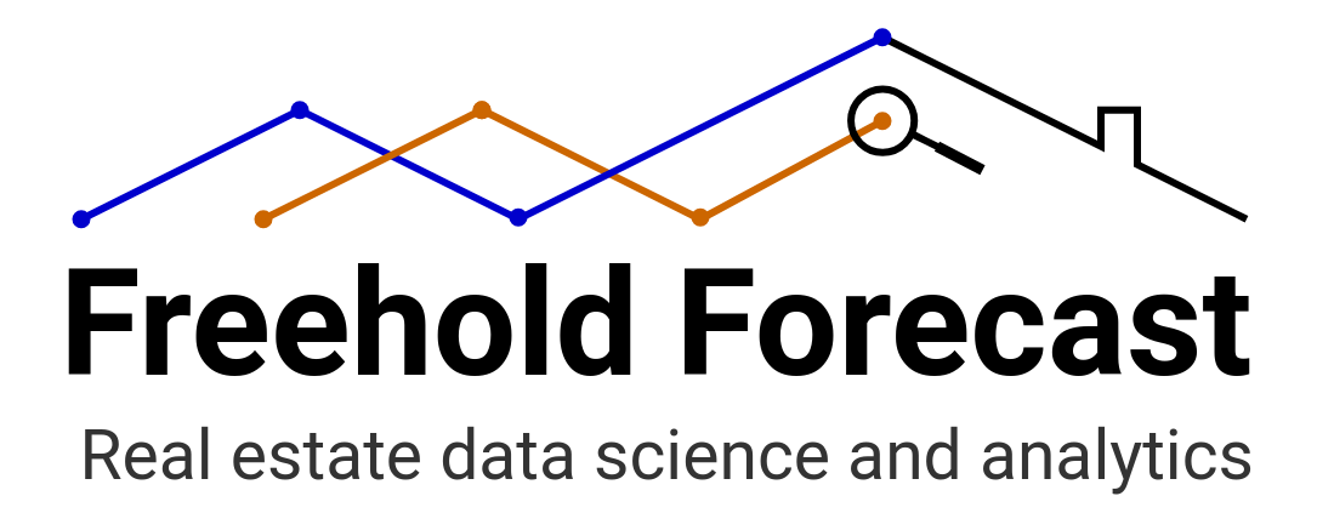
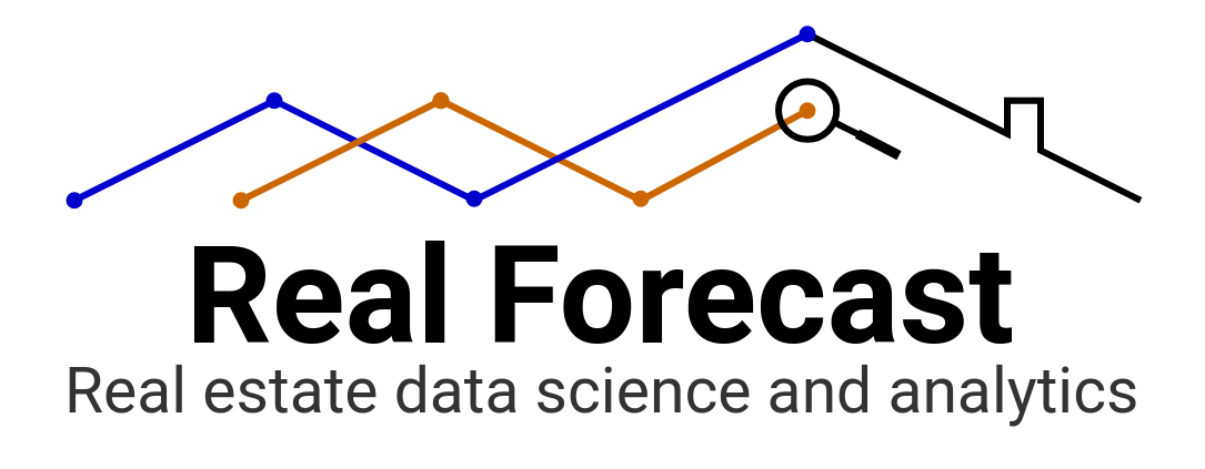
  <mxCell id="0" />
  <mxCell id="1" parent="0" />
  <mxCell id="2" value="" style="endArrow=oval;html=1;rounded=0;strokeWidth=4;startArrow=oval;startFill=1;endFill=1;strokeColor=#CC6600;jumpStyle=none;" edge="1" parent="1"><mxGeometry width="50" height="50" relative="1" as="geometry"><mxPoint x="264" y="60" as="sourcePoint" /><mxPoint x="484" y="66" as="targetPoint" /><Array as="points"><mxPoint x="384" y="120" /></Array></mxGeometry></mxCell>
- <mxCell id="3" value="&lt;font style=&quot;font-size: 81px;&quot; face=&quot;Roboto&quot; data-font-src=&quot;https://fonts.googleapis.com/css?family=Roboto&quot;&gt;Freehold Forecast&lt;/font&gt;" style="text;html=1;strokeColor=none;fillColor=none;align=center;verticalAlign=middle;whiteSpace=wrap;rounded=0;fontStyle=1" parent="1" vertex="1"><mxGeometry x="20" y="146" width="680" height="64" as="geometry" /></mxCell>
- <mxCell id="4" value="&lt;font style=&quot;font-size: 38px;&quot; face=&quot;Roboto&quot; data-font-src=&quot;https://fonts.googleapis.com/css?family=Roboto&quot;&gt;Real estate data science and analytics&lt;/font&gt;" style="text;html=1;strokeColor=none;fillColor=none;align=center;verticalAlign=middle;whiteSpace=wrap;rounded=0;fontStyle=0;fontColor=#333333;" parent="1" vertex="1"><mxGeometry x="26" y="225" width="680" height="50" as="geometry" /></mxCell>
+ <mxCell id="3" value="&lt;font style=&quot;font-size: 81px;&quot; face=&quot;Roboto&quot; data-font-src=&quot;https://fonts.googleapis.com/css?family=Roboto&quot;&gt;Real Forecast&lt;/font&gt;" style="text;html=1;strokeColor=none;fillColor=none;align=center;verticalAlign=middle;whiteSpace=wrap;rounded=0;fontStyle=1" parent="1" vertex="1"><mxGeometry x="20" y="146" width="680" height="64" as="geometry" /></mxCell>
+ <mxCell id="4" value="&lt;font style=&quot;font-size: 38px;&quot; face=&quot;Roboto&quot; data-font-src=&quot;https://fonts.googleapis.com/css?family=Roboto&quot;&gt;Real estate data science and analytics&lt;/font&gt;" style="text;html=1;strokeColor=none;fillColor=none;align=center;verticalAlign=middle;whiteSpace=wrap;rounded=0;fontStyle=0;fontColor=#333333;" parent="1" vertex="1"><mxGeometry x="21" y="210" width="680" height="50" as="geometry" /></mxCell>
  <mxCell id="5" value="" style="endArrow=none;html=1;rounded=0;fontFamily=Roboto;fontSource=https%3A%2F%2Ffonts.googleapis.com%2Fcss%3Ffamily%3DRoboto;fontSize=31;strokeColor=#000000;strokeWidth=4;targetPerimeterSpacing=0;jumpStyle=none;shadow=0;" parent="1" edge="1"><mxGeometry width="50" height="50" relative="1" as="geometry"><mxPoint x="484" y="20" as="sourcePoint" /><mxPoint x="684" y="120" as="targetPoint" /><Array as="points"><mxPoint x="604" y="80" /><mxPoint x="604" y="60" /><mxPoint x="624" y="60" /><mxPoint x="624" y="90" /></Array></mxGeometry></mxCell>
  <mxCell id="6" value="" style="ellipse;whiteSpace=wrap;html=1;aspect=fixed;fontFamily=Roboto;fontSource=https%3A%2F%2Ffonts.googleapis.com%2Fcss%3Ffamily%3DRoboto;fontSize=31;fillColor=#0000CC;strokeColor=none;" parent="1" vertex="1"><mxGeometry x="159" y="55" width="10" height="10" as="geometry" /></mxCell>
  <mxCell id="7" value="" style="ellipse;whiteSpace=wrap;html=1;aspect=fixed;fontFamily=Roboto;fontSource=https%3A%2F%2Ffonts.googleapis.com%2Fcss%3Ffamily%3DRoboto;fontSize=31;fillColor=#0000CC;strokeColor=none;" parent="1" vertex="1"><mxGeometry x="279" y="114" width="10" height="10" as="geometry" /></mxCell>
  <mxCell id="8" value="" style="endArrow=oval;html=1;rounded=0;fontFamily=Roboto;fontSource=https%3A%2F%2Ffonts.googleapis.com%2Fcss%3Ffamily%3DRoboto;fontSize=31;strokeWidth=4;strokeColor=#0000CC;startArrow=oval;startFill=1;endFill=1;fillColor=#f8cecc;" parent="1" edge="1"><mxGeometry width="50" height="50" relative="1" as="geometry"><mxPoint x="44" y="120" as="sourcePoint" /><mxPoint x="484" y="20" as="targetPoint" /><Array as="points"><mxPoint x="164" y="60" /><mxPoint x="284" y="120" /></Array></mxGeometry></mxCell>
  <mxCell id="9" value="" style="ellipse;whiteSpace=wrap;html=1;aspect=fixed;fontFamily=Roboto;fontSource=https%3A%2F%2Ffonts.googleapis.com%2Fcss%3Ffamily%3DRoboto;fontSize=31;fillColor=#CC6600;strokeColor=none;" vertex="1" parent="1"><mxGeometry x="379" y="114" width="10" height="10" as="geometry" /></mxCell>
  <mxCell id="10" value="" style="endArrow=oval;html=1;rounded=0;strokeWidth=4;startArrow=oval;startFill=1;endFill=1;strokeColor=#CC6600;jumpStyle=none;" edge="1" parent="1"><mxGeometry width="50" height="50" relative="1" as="geometry"><mxPoint x="144" y="120" as="sourcePoint" /><mxPoint x="264" y="60" as="targetPoint" /><Array as="points" /></mxGeometry></mxCell>
  <mxCell id="11" value="" style="ellipse;whiteSpace=wrap;html=1;aspect=fixed;fontFamily=Roboto;fontSource=https%3A%2F%2Ffonts.googleapis.com%2Fcss%3Ffamily%3DRoboto;fontSize=42;strokeWidth=4;fillColor=none;rotation=0;" parent="1" vertex="1"><mxGeometry x="466.7" y="48.5" width="34.798" height="34.798" as="geometry" /></mxCell>
  <mxCell id="12" value="" style="endArrow=none;html=1;rounded=0;shadow=0;fontFamily=Roboto;fontSource=https%3A%2F%2Ffonts.googleapis.com%2Fcss%3Ffamily%3DRoboto;fontSize=42;targetPerimeterSpacing=0;strokeColor=#000000;strokeWidth=6;jumpStyle=none;" parent="1" edge="1"><mxGeometry width="50" height="50" relative="1" as="geometry"><mxPoint x="539" y="93" as="sourcePoint" /><mxPoint x="514" y="80" as="targetPoint" /></mxGeometry></mxCell>
  <mxCell id="13" value="" style="endArrow=none;html=1;rounded=0;shadow=0;fontFamily=Roboto;fontSource=https%3A%2F%2Ffonts.googleapis.com%2Fcss%3Ffamily%3DRoboto;fontSize=42;targetPerimeterSpacing=0;strokeColor=#000000;strokeWidth=4;jumpStyle=none;fillColor=#dae8fc;" parent="1" edge="1"><mxGeometry width="50" height="50" relative="1" as="geometry"><mxPoint x="536" y="91" as="sourcePoint" /><mxPoint x="501" y="73.5" as="targetPoint" /><Array as="points" /></mxGeometry></mxCell>
